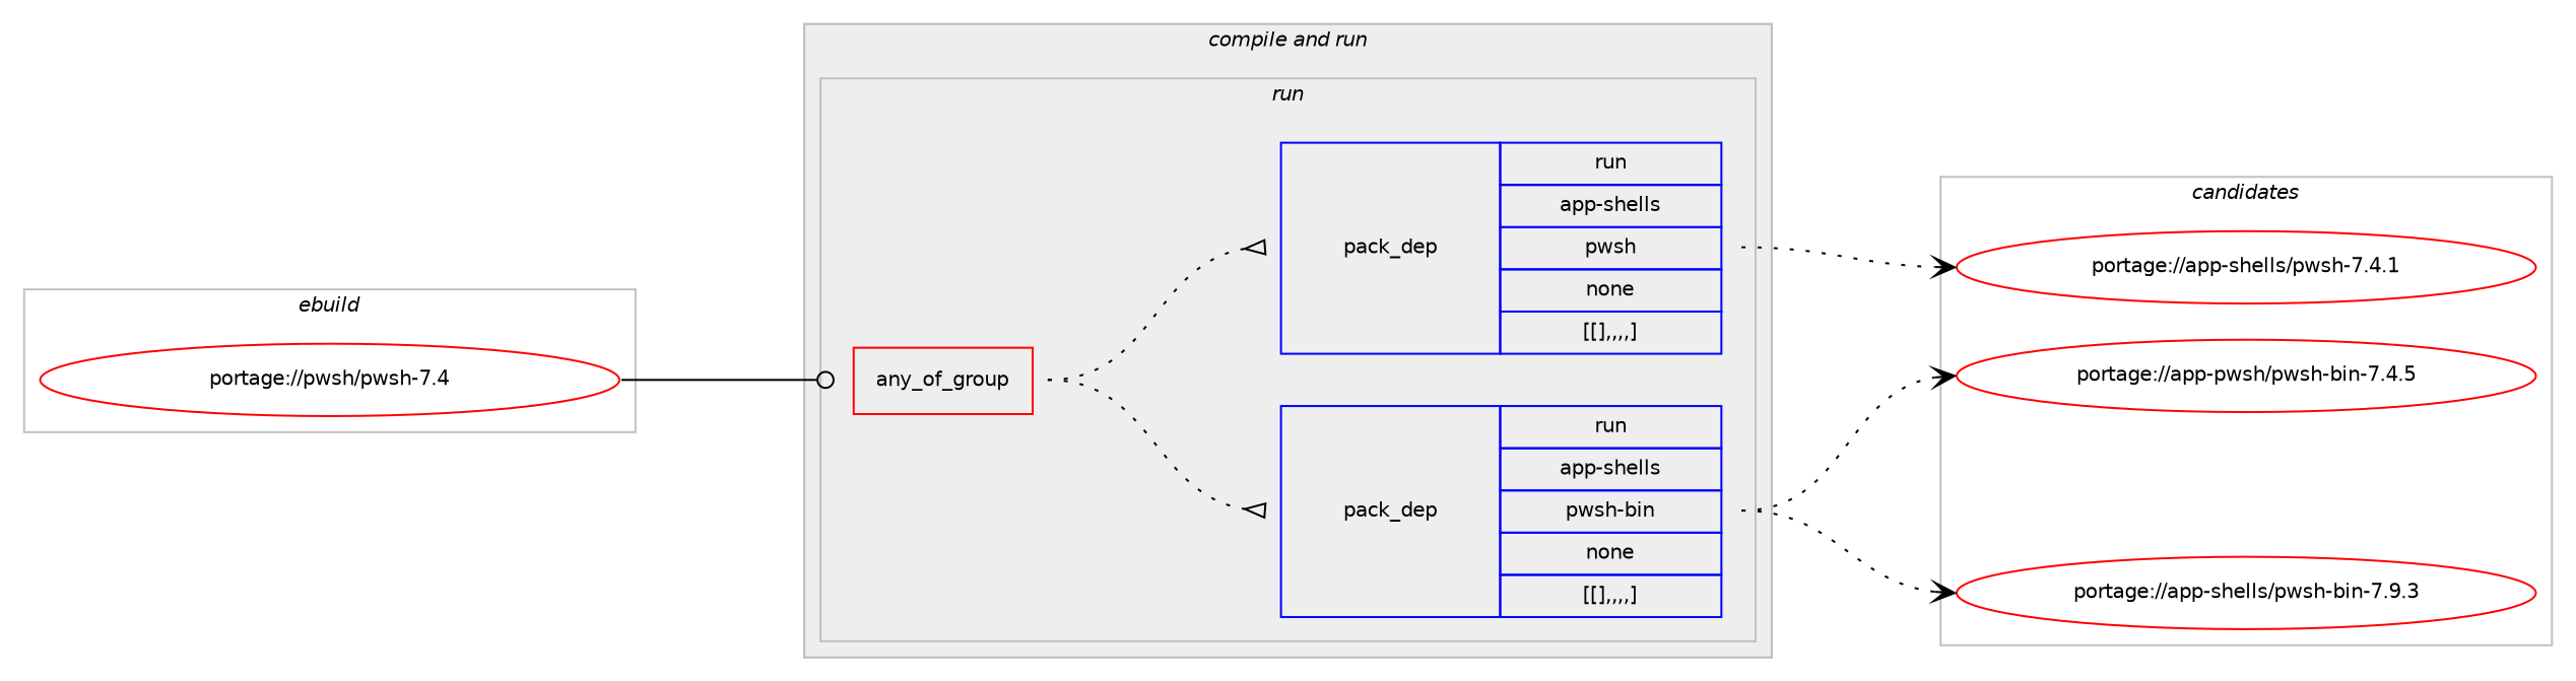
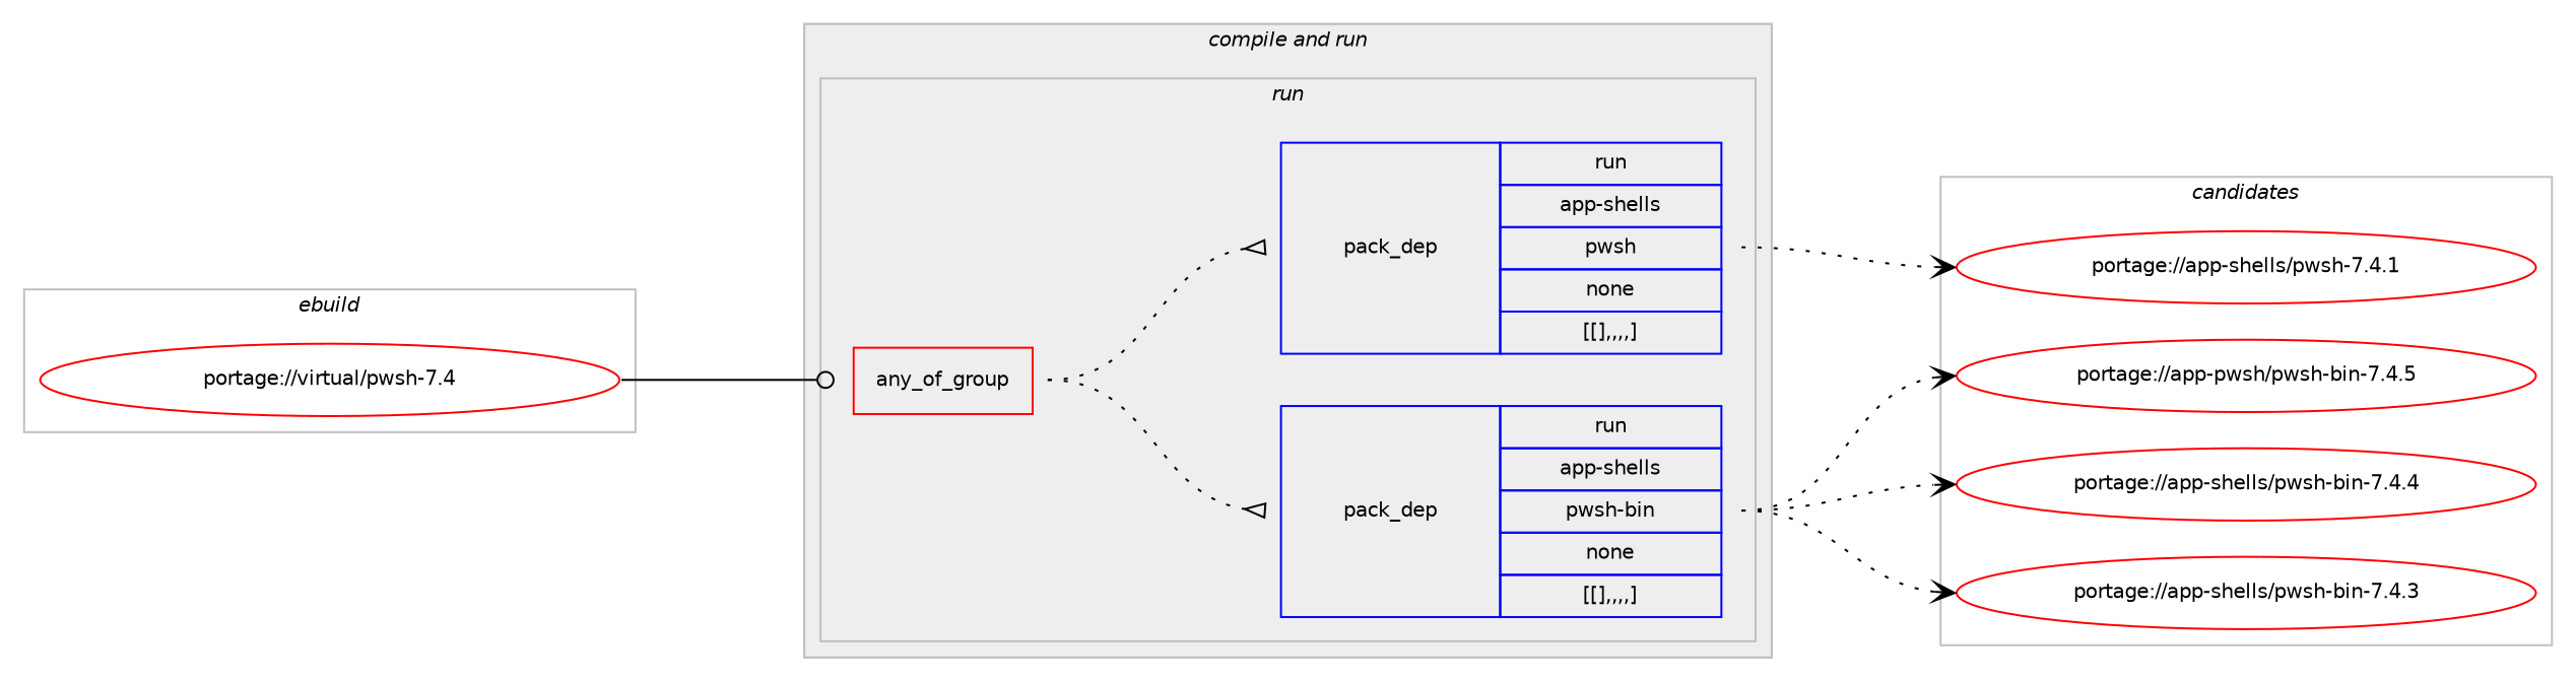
  digraph {
    compound=true
    concentrate=true
    fontname=Helvetica
    fontsize=10
    newrank=true
    rankdir=LR
    ranksep=1.5
    node [color=red fontname=Helvetica fontsize=10]
    edge [arrowhead=vee headport=w style=dotted tailport=e weight=100]
-   n1 [label="portage://pwsh/pwsh-7.4" width=4]
+   n1 [label="portage://virtual/pwsh-7.4" width=4]
    n2 [color=blue label=<<TABLE BORDER="0" CELLBORDER="1" CELLSPACING="0" CELLPADDING="4" WIDTH="220"><TR><TD ROWSPAN="6" CELLPADDING="30">pack_dep</TD></TR><TR><TD WIDTH="110">run</TD></TR><TR><TD>app-shells</TD></TR><TR><TD>pwsh-bin</TD></TR><TR><TD>none</TD></TR><TR><TD>[[],,,,]</TD></TR></TABLE>> shape=none]
    n3 [color=blue label=<<TABLE BORDER="0" CELLBORDER="1" CELLSPACING="0" CELLPADDING="4" WIDTH="220"><TR><TD ROWSPAN="6" CELLPADDING="30">pack_dep</TD></TR><TR><TD WIDTH="110">run</TD></TR><TR><TD>app-shells</TD></TR><TR><TD>pwsh</TD></TR><TR><TD>none</TD></TR><TR><TD>[[],,,,]</TD></TR></TABLE>> shape=none]
    n4 [label=<<TABLE BORDER="0" CELLBORDER="1" CELLSPACING="0" CELLPADDING="4"><TR><TD CELLPADDING="10">any_of_group</TD></TR></TABLE>> shape=none]
    n5 [label="portage://app-pwsh/pwsh-bin-7.4.5" width=4]
-   n7 [label="portage://app-shells/pwsh-bin-7.9.3" width=4]
+   n6 [label="portage://app-shells/pwsh-bin-7.4.4" width=4]
+   n7 [label="portage://app-shells/pwsh-bin-7.4.3" width=4]
    n8 [label="portage://app-shells/pwsh-7.4.1" width=4]
    subgraph cluster_1 {
      color=gray
      label=<<i>ebuild</i>>
      n1
    }
    subgraph cluster_2 {
      color=gray
      label=<<i>dependencies</i>>
      subgraph cluster_3 {
        color=gray
        fillcolor="#eeeeee"
        label=<<i>compile</i>>
        style=filled
      }
      subgraph cluster_4 {
        color=gray
        fillcolor="#eeeeee"
        label=<<i>compile and run</i>>
        style=filled
      }
      subgraph cluster_5 {
        color=gray
        fillcolor="#eeeeee"
        label=<<i>run</i>>
        style=filled
        subgraph sub_6 {
          color=gray
          fillcolor="#eeeeee"
          label=<<i>run</i>>
          style=filled
          n4
          subgraph sub_7 {
            color=gray
            fillcolor="#eeeeee"
            label=<<i>run</i>>
            style=filled
            n2
          }
          subgraph sub_8 {
            color=gray
            fillcolor="#eeeeee"
            label=<<i>run</i>>
            style=filled
            n3
          }
        }
      }
    }
    subgraph cluster_9 {
      color=gray
      label=<<i>candidates</i>>
      rank=same
      subgraph sub_10 {
        color=black
        label=<<i>candidates</i>>
        nodesep=1
        rank=same
        n5
+       n6
        n7
      }
      subgraph sub_11 {
        color=black
        label=<<i>candidates</i>>
        nodesep=1
        rank=same
        n8
      }
    }
    n1 -> n4 [arrowhead=odot style=solid weight=20]
    n2 -> n5
+   n2 -> n6
    n2 -> n7
    n3 -> n8
    n4 -> n2 [arrowhead=oinv weight=20]
    n4 -> n3 [arrowhead=oinv weight=20]
  }
